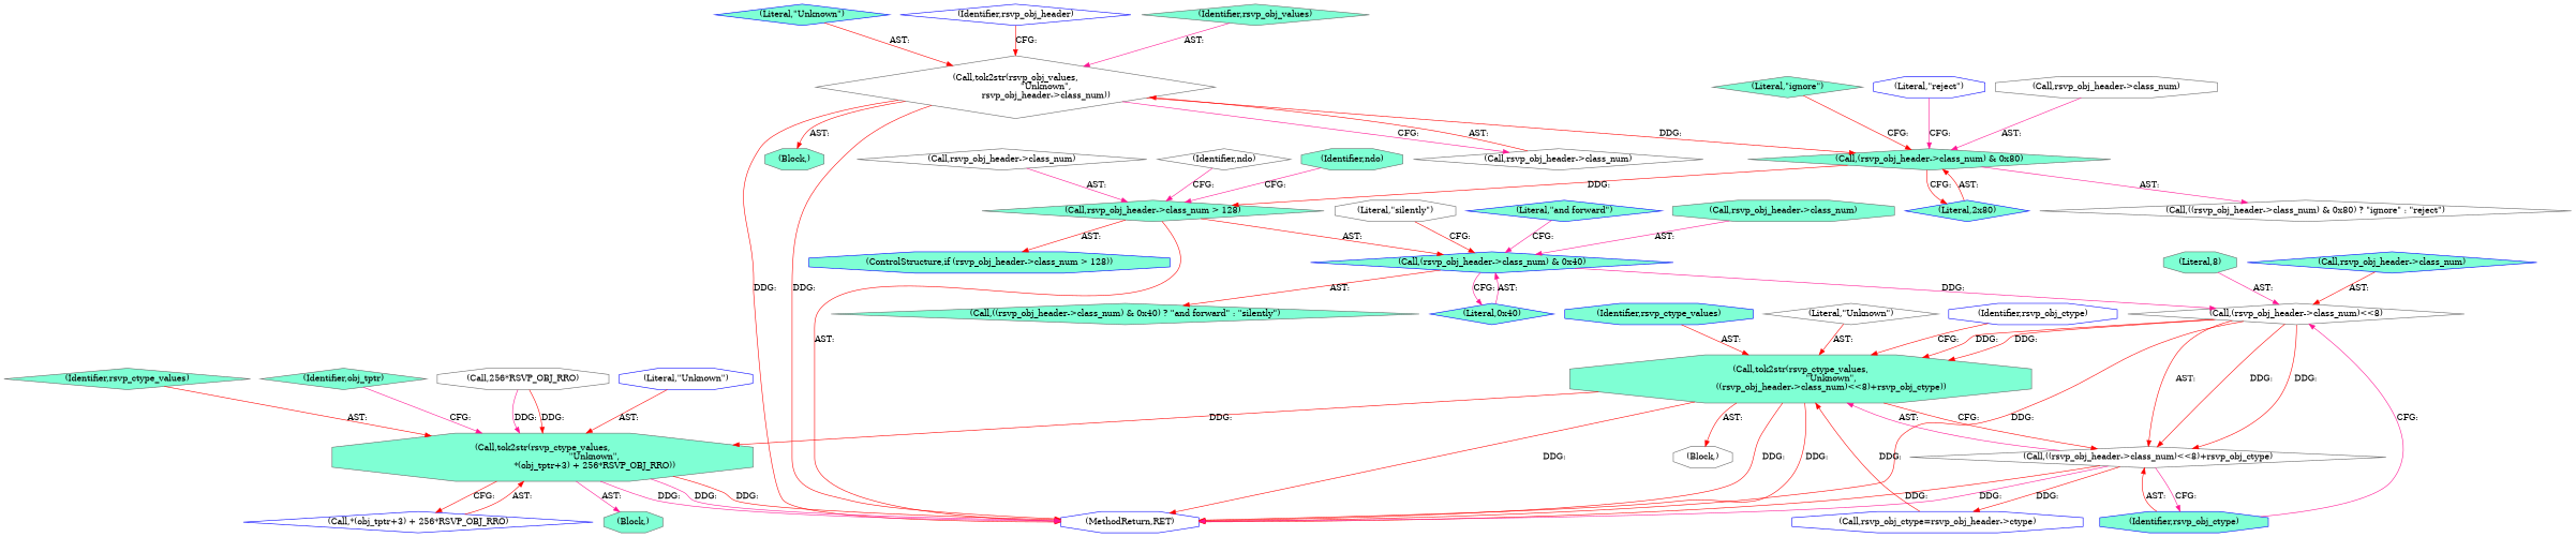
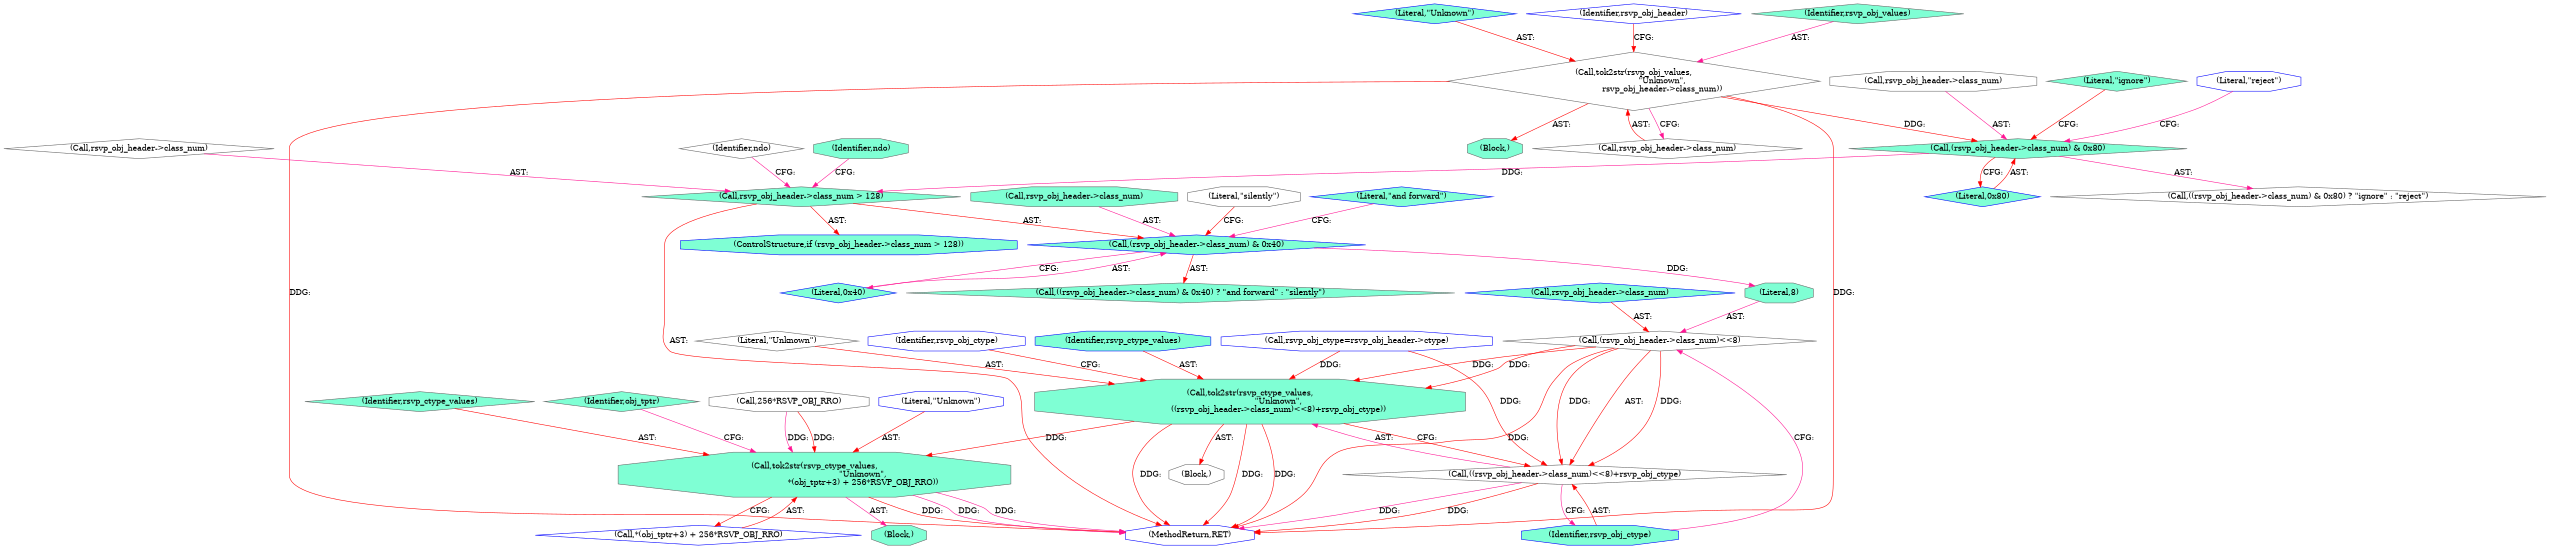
  digraph {
    node [color=gray40 fillcolor=aquamarine shape=diamond style=filled]
    edge [color=red]
    n1 [fillcolor=white label="(Call,tok2str(rsvp_obj_values,\n                       \"Unknown\",\n                       rsvp_obj_header->class_num))"]
    n2 [label="(Call,(rsvp_obj_header->class_num) & 0x80)"]
    n3 [label="(Block,)" shape=octagon]
    n4 [color=blue fillcolor=white label="(MethodReturn,RET)" shape=octagon]
    n5 [fillcolor=white label="(Call,rsvp_obj_header->class_num)"]
    n6 [label="(Call,rsvp_obj_header->class_num > 128)"]
-   n7 [color=blue label="(Literal,2x80)"]
+   n7 [color=blue label="(Literal,0x80)"]
    n8 [fillcolor=white label="(Call,((rsvp_obj_header->class_num) & 0x80) ? \"ignore\" : \"reject\")"]
    n9 [color=blue label="(Call,(rsvp_obj_header->class_num) & 0x40)"]
    n10 [color=blue label="(ControlStructure,if (rsvp_obj_header->class_num > 128))" shape=octagon]
    n11 [fillcolor=white label="(Call,(rsvp_obj_header->class_num)<<8)"]
    n12 [color=blue label="(Literal,0x40)"]
    n13 [label="(Call,((rsvp_obj_header->class_num) & 0x40) ? \"and forward\" : \"silently\")"]
    n14 [label="(Call,tok2str(rsvp_ctype_values,\n                       \"Unknown\",\n                       ((rsvp_obj_header->class_num)<<8)+rsvp_obj_ctype))" shape=octagon]
    n15 [fillcolor=white label="(Call,((rsvp_obj_header->class_num)<<8)+rsvp_obj_ctype)"]
    n16 [label="(Call,tok2str(rsvp_ctype_values,\n                                       \"Unknown\",\n                                       *(obj_tptr+3) + 256*RSVP_OBJ_RRO))" shape=octagon]
    n17 [fillcolor=white label="(Block,)" shape=octagon]
    n18 [color=blue label="(Identifier,rsvp_obj_ctype)" shape=octagon]
    n19 [label="(Literal,8)" shape=octagon]
    n20 [label="(Block,)" shape=octagon]
    n21 [color=blue fillcolor=white label="(Call,*(obj_tptr+3) + 256*RSVP_OBJ_RRO)"]
    n22 [color=blue label="(Call,rsvp_obj_header->class_num)"]
    n23 [color=blue label="(Literal,\"and forward\")"]
    n24 [label="(Identifier,rsvp_ctype_values)"]
    n25 [color=blue label="(Literal,\"Unknown\")"]
    n26 [color=blue fillcolor=white label="(Identifier,rsvp_obj_header)"]
    n27 [label="(Identifier,ndo)" shape=octagon]
    n28 [fillcolor=white label="(Call,rsvp_obj_header->class_num)" shape=octagon]
    n29 [label="(Identifier,obj_tptr)"]
    n30 [color=blue fillcolor=white label="(Literal,\"Unknown\")" shape=octagon]
    n31 [fillcolor=white label="(Literal,\"Unknown\")"]
    n32 [color=blue fillcolor=white label="(Identifier,rsvp_obj_ctype)" shape=octagon]
    n33 [fillcolor=white label="(Call,rsvp_obj_header->class_num)"]
    n34 [label="(Identifier,rsvp_obj_values)"]
    n35 [fillcolor=white label="(Call,256*RSVP_OBJ_RRO)" shape=octagon]
    n36 [label="(Call,rsvp_obj_header->class_num)" shape=octagon]
    n37 [fillcolor=white label="(Identifier,ndo)"]
    n38 [fillcolor=white label="(Literal,\"silently\")" shape=octagon]
    n39 [color=blue label="(Identifier,rsvp_ctype_values)" shape=octagon]
    n40 [label="(Literal,\"ignore\")"]
    n41 [color=blue fillcolor=white label="(Literal,\"reject\")" shape=octagon]
    n42 [color=blue fillcolor=white label="(Call,rsvp_obj_ctype=rsvp_obj_header->ctype)" shape=octagon]
    n1 -> n2 [label="DDG: "]
    n1 -> n3 [label="AST: "]
    n1 -> n4 [label="DDG: "]
    n1 -> n4 [label="DDG: "]
    n1 -> n5 [color=deeppink label="CFG: "]
-   n2 -> n6 [label="DDG: "]
+   n2 -> n6 [color=deeppink label="DDG: "]
    n2 -> n7 [label="CFG: "]
    n2 -> n8 [color=deeppink label="AST: "]
    n5 -> n1 [label="AST: "]
    n6 -> n4 [label="AST: "]
    n6 -> n9 [label="AST: "]
    n6 -> n10 [label="AST: "]
    n7 -> n2 [label="AST: "]
-   n9 -> n11 [color=deeppink label="DDG: "]
+   n9 -> n19 [color=deeppink label="DDG: "]
    n9 -> n12 [color=deeppink label="CFG: "]
    n9 -> n13 [label="AST: "]
    n11 -> n4 [label="DDG: "]
    n11 -> n14 [label="DDG: "]
    n11 -> n14 [label="DDG: "]
    n11 -> n15 [label="AST: "]
    n11 -> n15 [label="DDG: "]
    n11 -> n15 [label="DDG: "]
    n12 -> n9 [color=deeppink label="AST: "]
    n14 -> n4 [label="DDG: "]
    n14 -> n4 [label="DDG: "]
    n14 -> n4 [label="DDG: "]
    n14 -> n15 [label="CFG: "]
    n14 -> n16 [label="DDG: "]
    n14 -> n17 [label="AST: "]
    n15 -> n4 [label="DDG: "]
    n15 -> n4 [color=deeppink label="DDG: "]
    n15 -> n14 [color=deeppink label="AST: "]
    n15 -> n18 [color=deeppink label="CFG: "]
    n16 -> n4 [label="DDG: "]
    n16 -> n4 [color=deeppink label="DDG: "]
    n16 -> n4 [color=deeppink label="DDG: "]
    n16 -> n20 [color=deeppink label="AST: "]
    n16 -> n21 [label="CFG: "]
    n18 -> n11 [color=deeppink label="CFG: "]
    n18 -> n15 [label="AST: "]
    n19 -> n11 [color=deeppink label="AST: "]
    n21 -> n16 [label="AST: "]
    n22 -> n11 [label="AST: "]
    n23 -> n9 [color=deeppink label="CFG: "]
    n24 -> n16 [label="AST: "]
    n25 -> n1 [label="AST: "]
    n26 -> n1 [label="CFG: "]
    n27 -> n6 [color=deeppink label="CFG: "]
    n28 -> n2 [color=deeppink label="AST: "]
    n29 -> n16 [color=deeppink label="CFG: "]
    n30 -> n16 [label="AST: "]
    n31 -> n14 [label="AST: "]
    n32 -> n14 [label="CFG: "]
    n33 -> n6 [color=deeppink label="AST: "]
    n34 -> n1 [color=deeppink label="AST: "]
    n35 -> n16 [color=deeppink label="DDG: "]
    n35 -> n16 [label="DDG: "]
    n36 -> n9 [color=deeppink label="AST: "]
    n37 -> n6 [color=deeppink label="CFG: "]
    n38 -> n9 [label="CFG: "]
    n39 -> n14 [label="AST: "]
    n40 -> n2 [label="CFG: "]
    n41 -> n2 [color=deeppink label="CFG: "]
    n42 -> n14 [label="DDG: "]
-   n15 -> n42 [label="DDG: "]
+   n42 -> n15 [label="DDG: "]
  }
